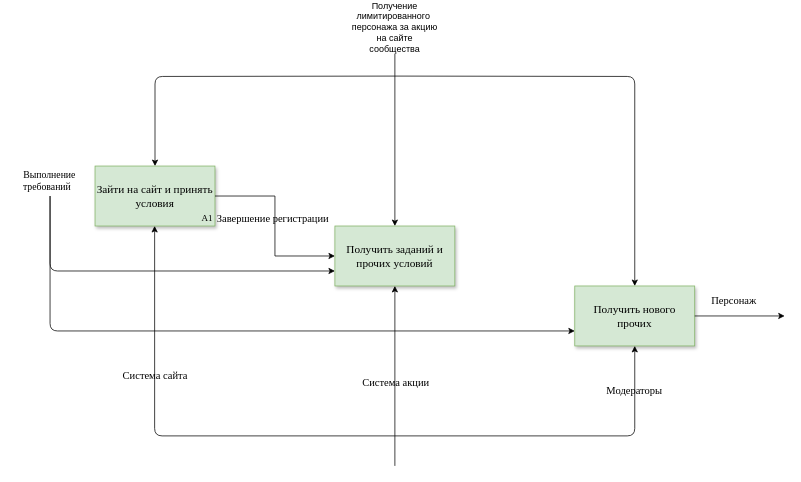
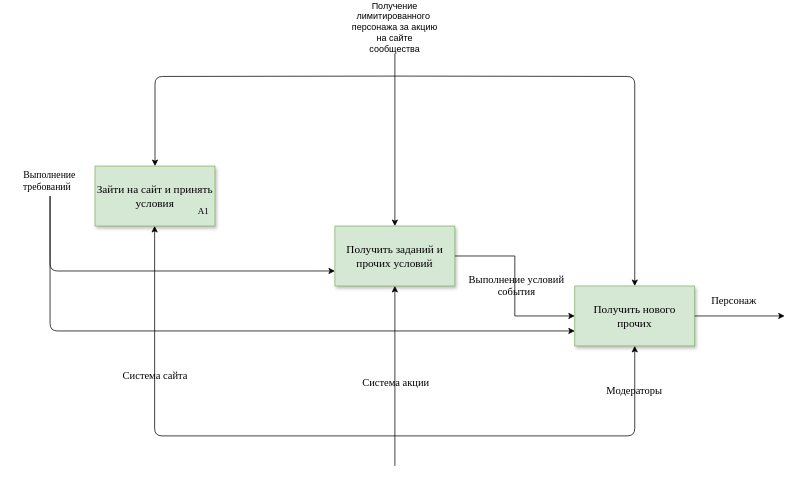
  <mxCell id="0" />
  <mxCell id="1" parent="0" />
  <mxCell id="2" value="Зайти на сайт и принять условия" style="rounded=0;whiteSpace=wrap;html=1;labelBackgroundColor=none;fontFamily=Times New Roman;fontSize=15;fillColor=#d5e8d4;strokeColor=#82b366;sketch=0;shadow=1;" vertex="1" parent="1"><mxGeometry x="126" y="220" width="160" height="80" as="geometry" /></mxCell>
  <mxCell id="3" value="Получить заданий и прочих условий" style="rounded=0;whiteSpace=wrap;html=1;labelBackgroundColor=none;fontFamily=Times New Roman;fontSize=15;fillColor=#d5e8d4;strokeColor=#82b366;sketch=0;shadow=1;" vertex="1" parent="1"><mxGeometry x="446" y="300" width="160" height="80" as="geometry" /></mxCell>
  <mxCell id="4" value="Получить нового прочих" style="rounded=0;whiteSpace=wrap;html=1;labelBackgroundColor=none;fontFamily=Times New Roman;fontSize=15;fillColor=#d5e8d4;strokeColor=#82b366;sketch=0;shadow=1;" vertex="1" parent="1"><mxGeometry x="766" y="380" width="160" height="80" as="geometry" /></mxCell>
- <mxCell id="5" value="" style="endArrow=classic;html=1;rounded=0;exitX=1;exitY=0.5;exitDx=0;exitDy=0;entryX=0;entryY=0.5;entryDx=0;entryDy=0;edgeStyle=orthogonalEdgeStyle;fontFamily=Times New Roman;" edge="1" parent="1" source="2" target="3"><mxGeometry width="50" height="50" relative="1" as="geometry"><mxPoint x="486" y="470" as="sourcePoint" /><mxPoint x="536" y="420" as="targetPoint" /></mxGeometry></mxCell>
- <mxCell id="6" value="Завершение регистрации" style="edgeLabel;html=1;align=center;verticalAlign=middle;resizable=0;points=[];fontSize=14;fontFamily=Times New Roman;labelBackgroundColor=none;" vertex="1" connectable="0" parent="5"><mxGeometry x="-0.216" y="-4" relative="1" as="geometry"><mxPoint y="16" as="offset" /></mxGeometry></mxCell>
+ <mxCell id="7" value="" style="endArrow=classic;html=1;rounded=0;exitX=1;exitY=0.5;exitDx=0;exitDy=0;entryX=0;entryY=0.5;entryDx=0;entryDy=0;edgeStyle=orthogonalEdgeStyle;fontFamily=Times New Roman;" edge="1" parent="1" source="3" target="4"><mxGeometry width="50" height="50" relative="1" as="geometry"><mxPoint x="486" y="470" as="sourcePoint" /><mxPoint x="536" y="420" as="targetPoint" /></mxGeometry></mxCell>
+ <mxCell id="8" value="Выполнение условий&lt;br&gt;события" style="edgeLabel;html=1;align=center;verticalAlign=middle;resizable=0;points=[];fontSize=14;fontFamily=Times New Roman;labelBackgroundColor=none;" vertex="1" connectable="0" parent="7"><mxGeometry x="-0.141" y="1" relative="1" as="geometry"><mxPoint y="16" as="offset" /></mxGeometry></mxCell>
  <mxCell id="9" value="Выполнение &lt;br style=&quot;font-size: 13px;&quot;&gt;требований&amp;nbsp;&amp;nbsp;" style="text;html=1;align=center;verticalAlign=middle;resizable=0;points=[];autosize=1;strokeColor=none;fillColor=none;fontFamily=Times New Roman;fontSize=13;" vertex="1" parent="1"><mxGeometry x="20" y="220" width="90" height="40" as="geometry" /></mxCell>
- <mxCell id="10" value="A1" style="text;html=1;strokeColor=none;fillColor=none;align=center;verticalAlign=middle;whiteSpace=wrap;rounded=0;fontFamily=Times New Roman;" vertex="1" parent="1"><mxGeometry x="266" y="280" width="20" height="20" as="geometry" /></mxCell>
+ <mxCell id="10" value="A1" style="text;html=1;strokeColor=none;fillColor=none;align=center;verticalAlign=middle;whiteSpace=wrap;rounded=0;fontFamily=Times New Roman;" vertex="1" parent="1"><mxGeometry x="261" y="270" width="20" height="20" as="geometry" /></mxCell>
  <mxCell id="11" value="" style="endArrow=classic;html=1;rounded=1;entryX=0.5;entryY=0;entryDx=0;entryDy=0;fontFamily=Times New Roman;edgeStyle=orthogonalEdgeStyle;" edge="1" parent="1" target="2"><mxGeometry width="50" height="50" relative="1" as="geometry"><mxPoint x="526" y="100" as="sourcePoint" /><mxPoint x="126" y="290" as="targetPoint" /></mxGeometry></mxCell>
  <mxCell id="12" value="" style="endArrow=classic;html=1;rounded=0;entryX=0.5;entryY=1;entryDx=0;entryDy=0;fontFamily=Times New Roman;" edge="1" parent="1" target="3"><mxGeometry width="50" height="50" relative="1" as="geometry"><mxPoint x="526" y="620" as="sourcePoint" /><mxPoint x="506" y="505" as="targetPoint" /></mxGeometry></mxCell>
  <mxCell id="13" value="Система акции" style="edgeLabel;html=1;align=center;verticalAlign=middle;resizable=0;points=[];labelBackgroundColor=none;fontFamily=Times New Roman;fontSize=14;" vertex="1" connectable="0" parent="12"><mxGeometry x="-0.145" y="2" relative="1" as="geometry"><mxPoint x="2" y="-8" as="offset" /></mxGeometry></mxCell>
  <mxCell id="14" value="" style="endArrow=classic;html=1;rounded=1;entryX=0.5;entryY=1;entryDx=0;entryDy=0;fontFamily=Times New Roman;edgeStyle=orthogonalEdgeStyle;" edge="1" parent="1" target="4"><mxGeometry width="50" height="50" relative="1" as="geometry"><mxPoint x="526" y="580" as="sourcePoint" /><mxPoint x="826" y="700" as="targetPoint" /><Array as="points"><mxPoint x="526" y="580" /><mxPoint x="846" y="580" /></Array></mxGeometry></mxCell>
  <mxCell id="15" value="Модераторы&amp;nbsp;" style="edgeLabel;html=1;align=center;verticalAlign=middle;resizable=0;points=[];labelBackgroundColor=none;fontFamily=Times New Roman;fontSize=14;" vertex="1" connectable="0" parent="14"><mxGeometry x="-0.145" y="2" relative="1" as="geometry"><mxPoint x="132" y="-58" as="offset" /></mxGeometry></mxCell>
  <mxCell id="16" value="" style="endArrow=classic;html=1;rounded=1;entryX=0.5;entryY=1;entryDx=0;entryDy=0;fontFamily=Times New Roman;edgeStyle=orthogonalEdgeStyle;" edge="1" parent="1"><mxGeometry width="50" height="50" relative="1" as="geometry"><mxPoint x="526" y="580" as="sourcePoint" /><mxPoint x="205.5" y="300" as="targetPoint" /><Array as="points"><mxPoint x="526" y="580" /><mxPoint x="205" y="580" /></Array></mxGeometry></mxCell>
  <mxCell id="17" value="Система сайта" style="edgeLabel;html=1;align=center;verticalAlign=middle;resizable=0;points=[];labelBackgroundColor=none;fontFamily=Times New Roman;fontSize=14;" vertex="1" connectable="0" parent="16"><mxGeometry x="-0.145" y="2" relative="1" as="geometry"><mxPoint x="-64" y="-82" as="offset" /></mxGeometry></mxCell>
  <mxCell id="18" value="" style="endArrow=classic;html=1;rounded=0;fontFamily=Times New Roman;fontSize=14;exitX=1;exitY=0.5;exitDx=0;exitDy=0;" edge="1" parent="1" source="4"><mxGeometry width="50" height="50" relative="1" as="geometry"><mxPoint x="536" y="280" as="sourcePoint" /><mxPoint x="1046" y="420" as="targetPoint" /></mxGeometry></mxCell>
  <mxCell id="19" value="Персонаж" style="edgeLabel;html=1;align=center;verticalAlign=middle;resizable=0;points=[];fontSize=14;fontFamily=Times New Roman;labelBackgroundColor=none;" vertex="1" connectable="0" parent="18"><mxGeometry x="-0.145" y="1" relative="1" as="geometry"><mxPoint y="-19" as="offset" /></mxGeometry></mxCell>
  <mxCell id="20" value="" style="endArrow=classic;html=1;rounded=1;fontFamily=Times New Roman;fontSize=14;entryX=0;entryY=0.75;entryDx=0;entryDy=0;edgeStyle=orthogonalEdgeStyle;elbow=vertical;" edge="1" parent="1" target="3"><mxGeometry width="50" height="50" relative="1" as="geometry"><mxPoint x="66" y="260" as="sourcePoint" /><mxPoint x="586" y="220" as="targetPoint" /><Array as="points"><mxPoint x="66" y="260" /><mxPoint x="66" y="360" /></Array></mxGeometry></mxCell>
  <mxCell id="21" value="" style="endArrow=classic;html=1;rounded=1;fontFamily=Times New Roman;fontSize=14;entryX=0;entryY=0.75;entryDx=0;entryDy=0;edgeStyle=orthogonalEdgeStyle;elbow=vertical;" edge="1" parent="1" target="4"><mxGeometry width="50" height="50" relative="1" as="geometry"><mxPoint x="66" y="260" as="sourcePoint" /><mxPoint x="446" y="459.94" as="targetPoint" /><Array as="points"><mxPoint x="66" y="260" /><mxPoint x="66" y="440" /></Array></mxGeometry></mxCell>
  <mxCell id="22" value="" style="endArrow=classic;html=1;rounded=1;fontFamily=Times New Roman;fontSize=14;elbow=vertical;entryX=0.5;entryY=0;entryDx=0;entryDy=0;" edge="1" parent="1" target="3"><mxGeometry width="50" height="50" relative="1" as="geometry"><mxPoint x="526" y="70" as="sourcePoint" /><mxPoint x="586" y="220" as="targetPoint" /></mxGeometry></mxCell>
  <mxCell id="23" value="" style="endArrow=classic;html=1;rounded=1;fontFamily=Times New Roman;fontSize=14;elbow=vertical;entryX=0.5;entryY=0;entryDx=0;entryDy=0;edgeStyle=orthogonalEdgeStyle;" edge="1" parent="1" target="4"><mxGeometry width="50" height="50" relative="1" as="geometry"><mxPoint x="526" y="100" as="sourcePoint" /><mxPoint x="586" y="220" as="targetPoint" /></mxGeometry></mxCell>
  <mxCell id="24" value="Получение лимитированного&amp;nbsp; персонажа за акцию на сайте сообщества" style="text;html=1;strokeColor=none;fillColor=none;align=center;verticalAlign=middle;whiteSpace=wrap;rounded=0;" vertex="1" parent="1"><mxGeometry x="466" y="20" width="120" height="30" as="geometry" /></mxCell>
